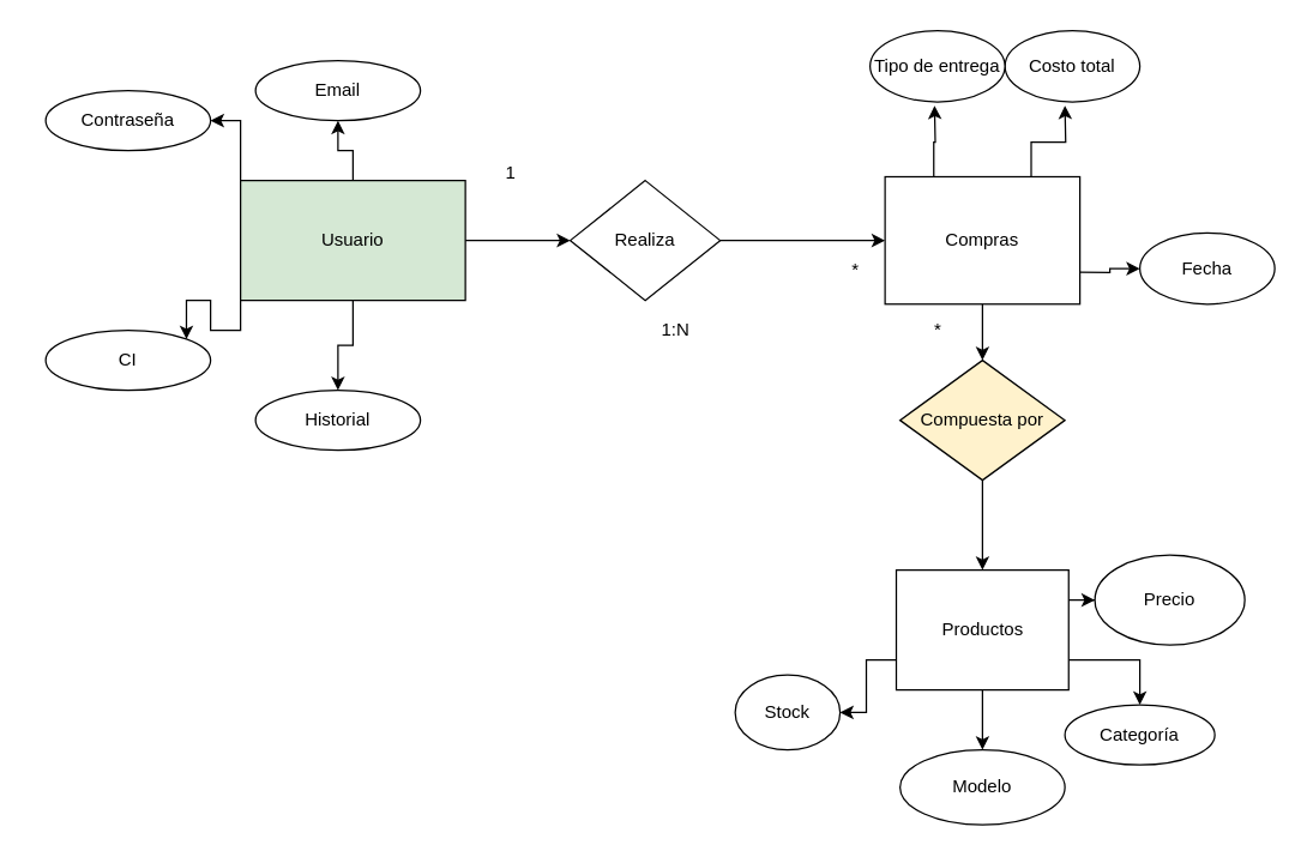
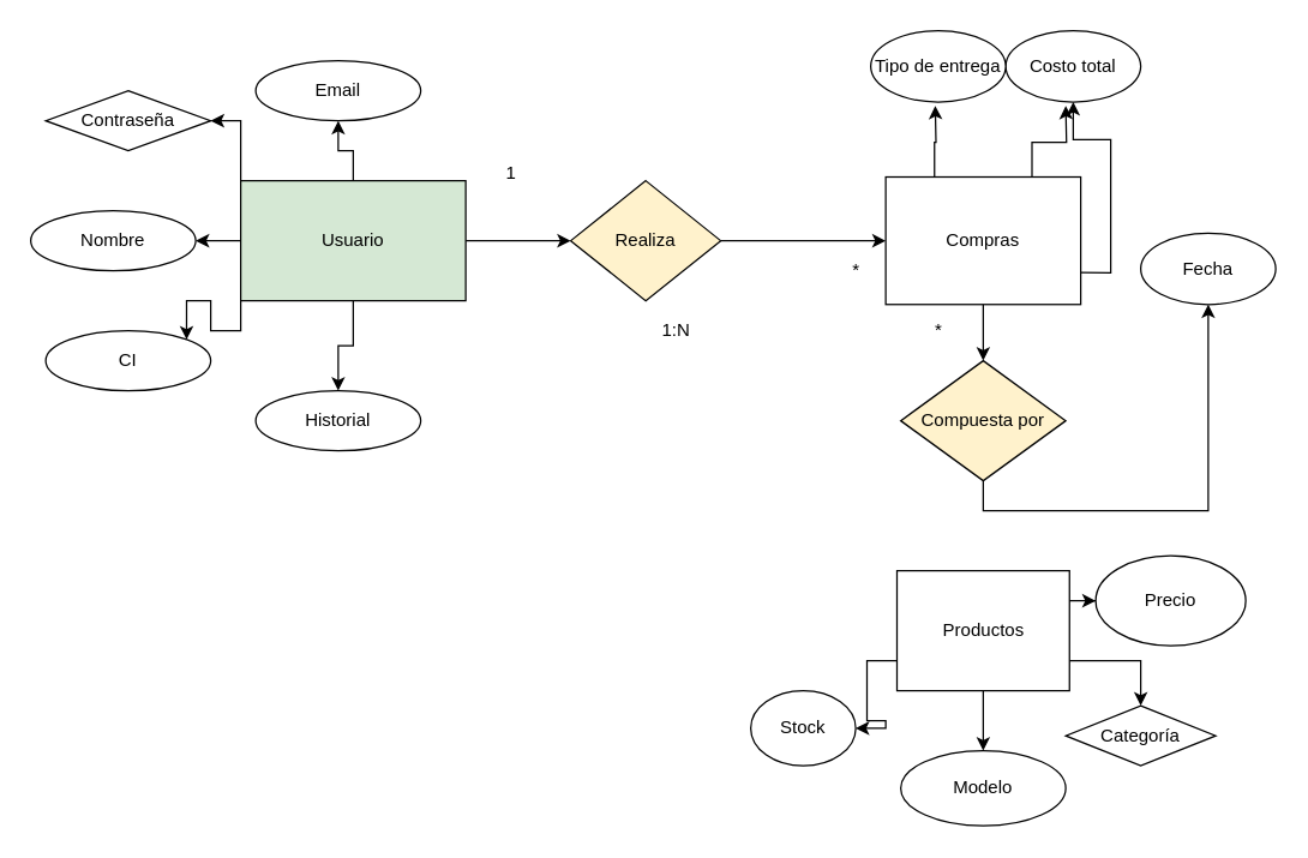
  <mxCell id="0" />
  <mxCell id="1" parent="0" />
  <mxCell id="2" style="edgeStyle=orthogonalEdgeStyle;rounded=0;orthogonalLoop=1;jettySize=auto;html=1;exitX=0.5;exitY=0;exitDx=0;exitDy=0;entryX=0.5;entryY=1;entryDx=0;entryDy=0;" edge="1" parent="1" source="8" target="9"><mxGeometry relative="1" as="geometry" /></mxCell>
  <mxCell id="3" style="edgeStyle=orthogonalEdgeStyle;rounded=0;orthogonalLoop=1;jettySize=auto;html=1;exitX=0;exitY=0;exitDx=0;exitDy=0;entryX=1;entryY=0.5;entryDx=0;entryDy=0;" edge="1" parent="1" source="8" target="10"><mxGeometry relative="1" as="geometry" /></mxCell>
+ <mxCell id="4" style="edgeStyle=orthogonalEdgeStyle;rounded=0;orthogonalLoop=1;jettySize=auto;html=1;exitX=0;exitY=0.5;exitDx=0;exitDy=0;entryX=1;entryY=0.5;entryDx=0;entryDy=0;" edge="1" parent="1" source="8" target="13"><mxGeometry relative="1" as="geometry" /></mxCell>
  <mxCell id="5" style="edgeStyle=orthogonalEdgeStyle;rounded=0;orthogonalLoop=1;jettySize=auto;html=1;exitX=0;exitY=1;exitDx=0;exitDy=0;entryX=1;entryY=0;entryDx=0;entryDy=0;" edge="1" parent="1" source="8" target="11"><mxGeometry relative="1" as="geometry" /></mxCell>
  <mxCell id="6" style="edgeStyle=orthogonalEdgeStyle;rounded=0;orthogonalLoop=1;jettySize=auto;html=1;exitX=0.5;exitY=1;exitDx=0;exitDy=0;" edge="1" parent="1" source="8" target="12"><mxGeometry relative="1" as="geometry" /></mxCell>
  <mxCell id="7" style="edgeStyle=orthogonalEdgeStyle;rounded=0;orthogonalLoop=1;jettySize=auto;html=1;exitX=1;exitY=0.5;exitDx=0;exitDy=0;" edge="1" parent="1" source="8"><mxGeometry relative="1" as="geometry"><mxPoint x="380" y="160" as="targetPoint" /></mxGeometry></mxCell>
  <mxCell id="8" value="Usuario" style="rounded=0;whiteSpace=wrap;html=1;fillColor=#d5e8d4;" vertex="1" parent="1"><mxGeometry x="160" y="120" width="150" height="80" as="geometry" /></mxCell>
  <mxCell id="9" value="Email" style="ellipse;whiteSpace=wrap;html=1;" vertex="1" parent="1"><mxGeometry x="170" y="40" width="110" height="40" as="geometry" /></mxCell>
- <mxCell id="10" value="Contraseña" style="ellipse;whiteSpace=wrap;html=1;" vertex="1" parent="1"><mxGeometry x="30" y="60" width="110" height="40" as="geometry" /></mxCell>
+ <mxCell id="10" value="Contraseña" style="rhombus;whiteSpace=wrap;html=1;" vertex="1" parent="1"><mxGeometry x="30" y="60" width="110" height="40" as="geometry" /></mxCell>
  <mxCell id="11" value="CI" style="ellipse;whiteSpace=wrap;html=1;" vertex="1" parent="1"><mxGeometry x="30" y="220" width="110" height="40" as="geometry" /></mxCell>
  <mxCell id="12" value="Historial" style="ellipse;whiteSpace=wrap;html=1;" vertex="1" parent="1"><mxGeometry x="170" y="260" width="110" height="40" as="geometry" /></mxCell>
+ <mxCell id="13" value="Nombre" style="ellipse;whiteSpace=wrap;html=1;" vertex="1" parent="1"><mxGeometry x="20" y="140" width="110" height="40" as="geometry" /></mxCell>
  <mxCell id="14" value="1" style="text;html=1;align=center;verticalAlign=middle;resizable=0;points=[];autosize=1;strokeColor=none;fillColor=none;" vertex="1" parent="1"><mxGeometry x="325" y="100" width="30" height="30" as="geometry" /></mxCell>
  <mxCell id="15" style="edgeStyle=orthogonalEdgeStyle;rounded=0;orthogonalLoop=1;jettySize=auto;html=1;exitX=1;exitY=0.5;exitDx=0;exitDy=0;" edge="1" parent="1" source="16" target="21"><mxGeometry relative="1" as="geometry"><mxPoint x="540" y="160" as="targetPoint" /></mxGeometry></mxCell>
- <mxCell id="16" value="Realiza" style="rhombus;whiteSpace=wrap;html=1;" vertex="1" parent="1"><mxGeometry x="380" y="120" width="100" height="80" as="geometry" /></mxCell>
+ <mxCell id="16" value="Realiza" style="rhombus;whiteSpace=wrap;html=1;fillColor=#fff2cc;" vertex="1" parent="1"><mxGeometry x="380" y="120" width="100" height="80" as="geometry" /></mxCell>
  <mxCell id="17" style="edgeStyle=orthogonalEdgeStyle;rounded=0;orthogonalLoop=1;jettySize=auto;html=1;exitX=0.25;exitY=0;exitDx=0;exitDy=0;" edge="1" parent="1" source="21"><mxGeometry relative="1" as="geometry"><mxPoint x="623" y="70" as="targetPoint" /></mxGeometry></mxCell>
  <mxCell id="18" style="edgeStyle=orthogonalEdgeStyle;rounded=0;orthogonalLoop=1;jettySize=auto;html=1;exitX=0.75;exitY=0;exitDx=0;exitDy=0;" edge="1" parent="1" source="21"><mxGeometry relative="1" as="geometry"><mxPoint x="710" y="70" as="targetPoint" /></mxGeometry></mxCell>
- <mxCell id="19" style="edgeStyle=orthogonalEdgeStyle;rounded=0;orthogonalLoop=1;jettySize=auto;html=1;exitX=1;exitY=0.75;exitDx=0;exitDy=0;" edge="1" parent="1" source="21" target="22"><mxGeometry relative="1" as="geometry"><mxPoint x="750" y="180" as="targetPoint" /></mxGeometry></mxCell>
+ <mxCell id="19" style="edgeStyle=orthogonalEdgeStyle;rounded=0;orthogonalLoop=1;jettySize=auto;html=1;exitX=1;exitY=0.75;exitDx=0;exitDy=0;" edge="1" parent="1" source="21" target="23"><mxGeometry relative="1" as="geometry"><mxPoint x="750" y="180" as="targetPoint" /></mxGeometry></mxCell>
  <mxCell id="20" style="edgeStyle=orthogonalEdgeStyle;rounded=0;orthogonalLoop=1;jettySize=auto;html=1;exitX=0.5;exitY=1;exitDx=0;exitDy=0;" edge="1" parent="1" source="21" target="29"><mxGeometry relative="1" as="geometry"><mxPoint x="655" y="280" as="targetPoint" /></mxGeometry></mxCell>
  <mxCell id="21" value="Compras" style="rounded=0;whiteSpace=wrap;html=1;" vertex="1" parent="1"><mxGeometry x="590" y="117.5" width="130" height="85" as="geometry" /></mxCell>
  <mxCell id="22" value="Fecha" style="ellipse;whiteSpace=wrap;html=1;" vertex="1" parent="1"><mxGeometry x="760" y="155" width="90" height="47.5" as="geometry" /></mxCell>
  <mxCell id="23" value="Costo total" style="ellipse;whiteSpace=wrap;html=1;" vertex="1" parent="1"><mxGeometry x="670" y="20" width="90" height="47.5" as="geometry" /></mxCell>
  <mxCell id="24" value="Tipo de entrega" style="ellipse;whiteSpace=wrap;html=1;" vertex="1" parent="1"><mxGeometry x="580" y="20" width="90" height="47.5" as="geometry" /></mxCell>
  <mxCell id="25" value="1:N" style="text;html=1;align=center;verticalAlign=middle;resizable=0;points=[];autosize=1;strokeColor=none;fillColor=none;" vertex="1" parent="1"><mxGeometry x="430" y="205" width="40" height="30" as="geometry" /></mxCell>
  <mxCell id="26" value="*" style="text;html=1;align=center;verticalAlign=middle;resizable=0;points=[];autosize=1;strokeColor=none;fillColor=none;" vertex="1" parent="1"><mxGeometry x="555" y="165" width="30" height="30" as="geometry" /></mxCell>
  <mxCell id="27" value="*" style="text;html=1;align=center;verticalAlign=middle;resizable=0;points=[];autosize=1;strokeColor=none;fillColor=none;" vertex="1" parent="1"><mxGeometry x="610" y="205" width="30" height="30" as="geometry" /></mxCell>
- <mxCell id="28" style="edgeStyle=orthogonalEdgeStyle;rounded=0;orthogonalLoop=1;jettySize=auto;html=1;exitX=0.5;exitY=1;exitDx=0;exitDy=0;" edge="1" parent="1" source="29" target="34"><mxGeometry relative="1" as="geometry"><mxPoint x="655" y="370" as="targetPoint" /></mxGeometry></mxCell>
+ <mxCell id="28" style="edgeStyle=orthogonalEdgeStyle;rounded=0;orthogonalLoop=1;jettySize=auto;html=1;exitX=0.5;exitY=1;exitDx=0;exitDy=0;" edge="1" parent="1" source="29" target="22"><mxGeometry relative="1" as="geometry"><mxPoint x="655" y="370" as="targetPoint" /></mxGeometry></mxCell>
  <mxCell id="29" value="Compuesta por" style="rhombus;whiteSpace=wrap;html=1;fillColor=#fff2cc;" vertex="1" parent="1"><mxGeometry x="600" y="240" width="110" height="80" as="geometry" /></mxCell>
  <mxCell id="30" style="edgeStyle=orthogonalEdgeStyle;rounded=0;orthogonalLoop=1;jettySize=auto;html=1;exitX=1;exitY=0.25;exitDx=0;exitDy=0;" edge="1" parent="1" source="34" target="35"><mxGeometry relative="1" as="geometry"><mxPoint x="760" y="400" as="targetPoint" /></mxGeometry></mxCell>
  <mxCell id="31" style="edgeStyle=orthogonalEdgeStyle;rounded=0;orthogonalLoop=1;jettySize=auto;html=1;exitX=1;exitY=0.75;exitDx=0;exitDy=0;" edge="1" parent="1" source="34" target="36"><mxGeometry relative="1" as="geometry"><mxPoint x="750" y="490" as="targetPoint" /></mxGeometry></mxCell>
  <mxCell id="32" style="edgeStyle=orthogonalEdgeStyle;rounded=0;orthogonalLoop=1;jettySize=auto;html=1;exitX=0.5;exitY=1;exitDx=0;exitDy=0;" edge="1" parent="1" source="34" target="37"><mxGeometry relative="1" as="geometry"><mxPoint x="655" y="510" as="targetPoint" /></mxGeometry></mxCell>
  <mxCell id="33" style="edgeStyle=orthogonalEdgeStyle;rounded=0;orthogonalLoop=1;jettySize=auto;html=1;exitX=0;exitY=0.75;exitDx=0;exitDy=0;" edge="1" parent="1" source="34" target="38"><mxGeometry relative="1" as="geometry"><mxPoint x="550" y="460" as="targetPoint" /></mxGeometry></mxCell>
  <mxCell id="34" value="Productos" style="rounded=0;whiteSpace=wrap;html=1;" vertex="1" parent="1"><mxGeometry x="597.5" y="380" width="115" height="80" as="geometry" /></mxCell>
  <mxCell id="35" value="Precio" style="ellipse;whiteSpace=wrap;html=1;" vertex="1" parent="1"><mxGeometry x="730" y="370" width="100" height="60" as="geometry" /></mxCell>
- <mxCell id="36" value="Categoría" style="ellipse;whiteSpace=wrap;html=1;" vertex="1" parent="1"><mxGeometry x="710" y="470" width="100" height="40" as="geometry" /></mxCell>
+ <mxCell id="36" value="Categoría" style="rhombus;whiteSpace=wrap;html=1;" vertex="1" parent="1"><mxGeometry x="710" y="470" width="100" height="40" as="geometry" /></mxCell>
  <mxCell id="37" value="Modelo" style="ellipse;whiteSpace=wrap;html=1;" vertex="1" parent="1"><mxGeometry x="600" y="500" width="110" height="50" as="geometry" /></mxCell>
- <mxCell id="38" value="Stock" style="ellipse;whiteSpace=wrap;html=1;" vertex="1" parent="1"><mxGeometry x="490" y="450" width="70" height="50" as="geometry" /></mxCell>
+ <mxCell id="38" value="Stock" style="ellipse;whiteSpace=wrap;html=1;" vertex="1" parent="1"><mxGeometry x="500" y="460" width="70" height="50" as="geometry" /></mxCell>
